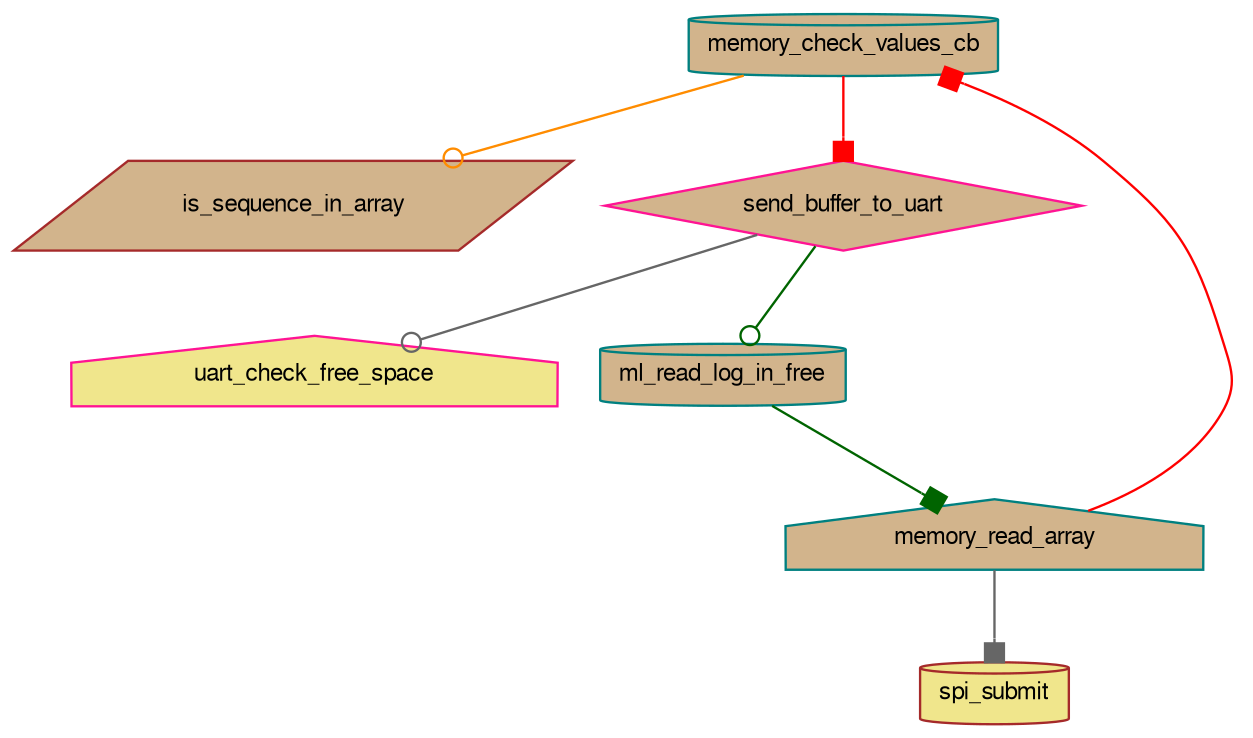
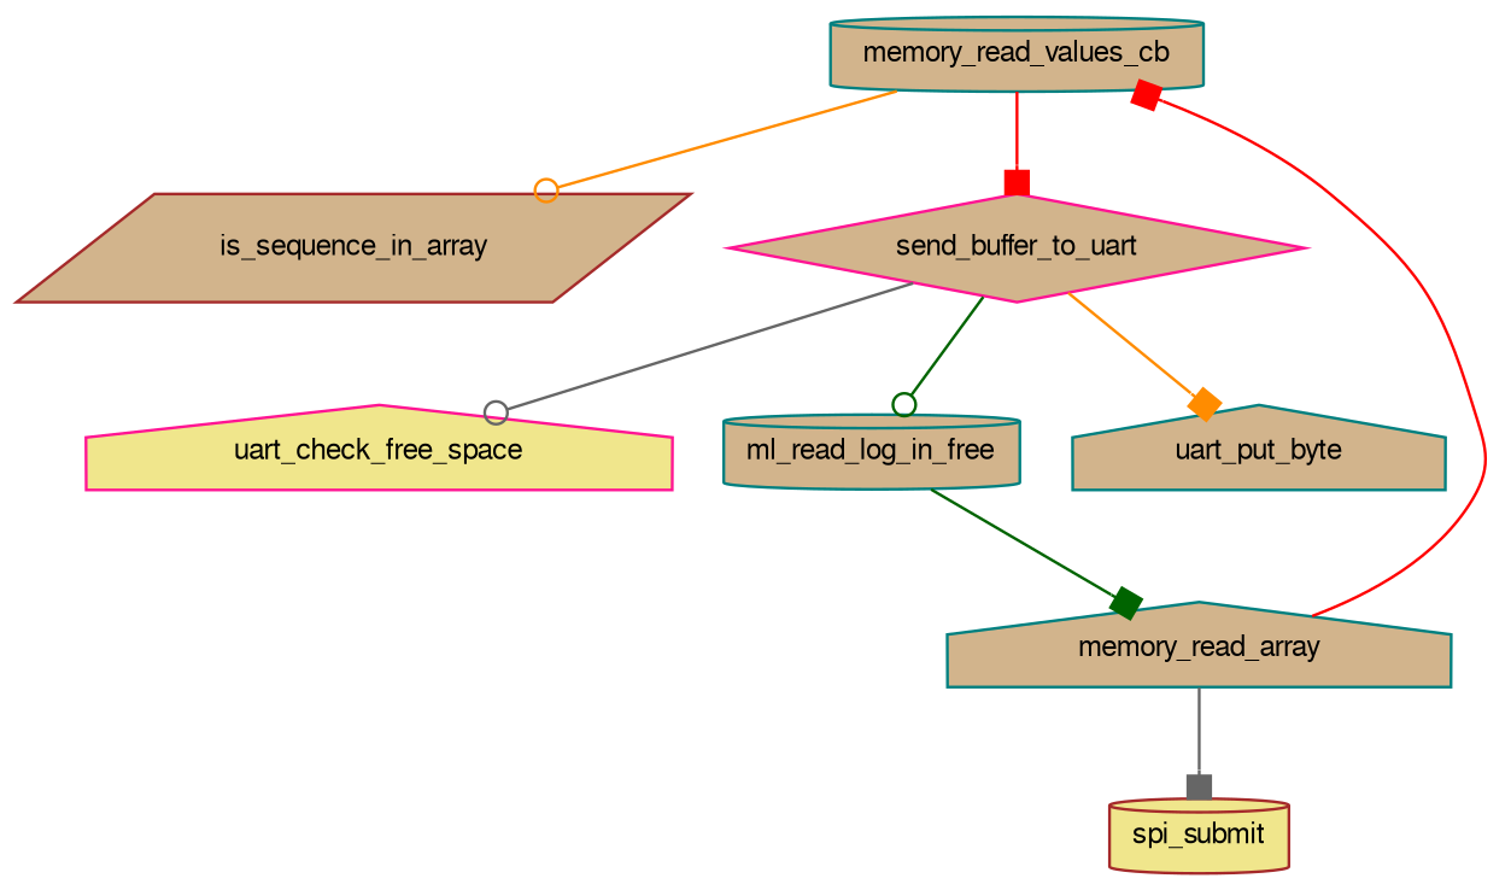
  digraph {
    rankdir=TB
    node [color=teal fillcolor=tan fontname=FreeSans fontsize=10 shape=cylinder style=filled]
    edge [arrowhead=box color=darkorange fontname=FreeSans fontsize=10 labelfontname=FreeSans labelfontsize=10 style=solid]
-   n1 [fontcolor=black height=0.2 label=memory_check_values_cb width=0.4]
+   n1 [fontcolor=black height=0.2 label=memory_read_values_cb width=0.4]
    n2 [color=brown height=0.2 label=is_sequence_in_array shape=parallelogram width=0.4]
    n3 [color=deeppink height=0.2 label=send_buffer_to_uart shape=diamond width=0.4]
    n4 [color=deeppink fillcolor=khaki height=0.2 label=uart_check_free_space shape=house width=0.4]
    n5 [height=0.2 label=ml_read_log_in_free width=0.4]
+   n6 [height=0.2 label=uart_put_byte shape=house width=0.4]
    n7 [height=0.2 label=memory_read_array shape=house width=0.4]
    n8 [color=brown fillcolor=khaki height=0.2 label=spi_submit width=0.4]
    n1 -> n2 [arrowhead=odot]
    n1 -> n3 [color=red]
    n3 -> n4 [arrowhead=odot color=gray40]
    n3 -> n5 [arrowhead=odot color=darkgreen]
+   n3 -> n6
    n5 -> n7 [color=darkgreen]
    n7 -> n1 [color=red]
    n7 -> n8 [color=gray40]
  }
